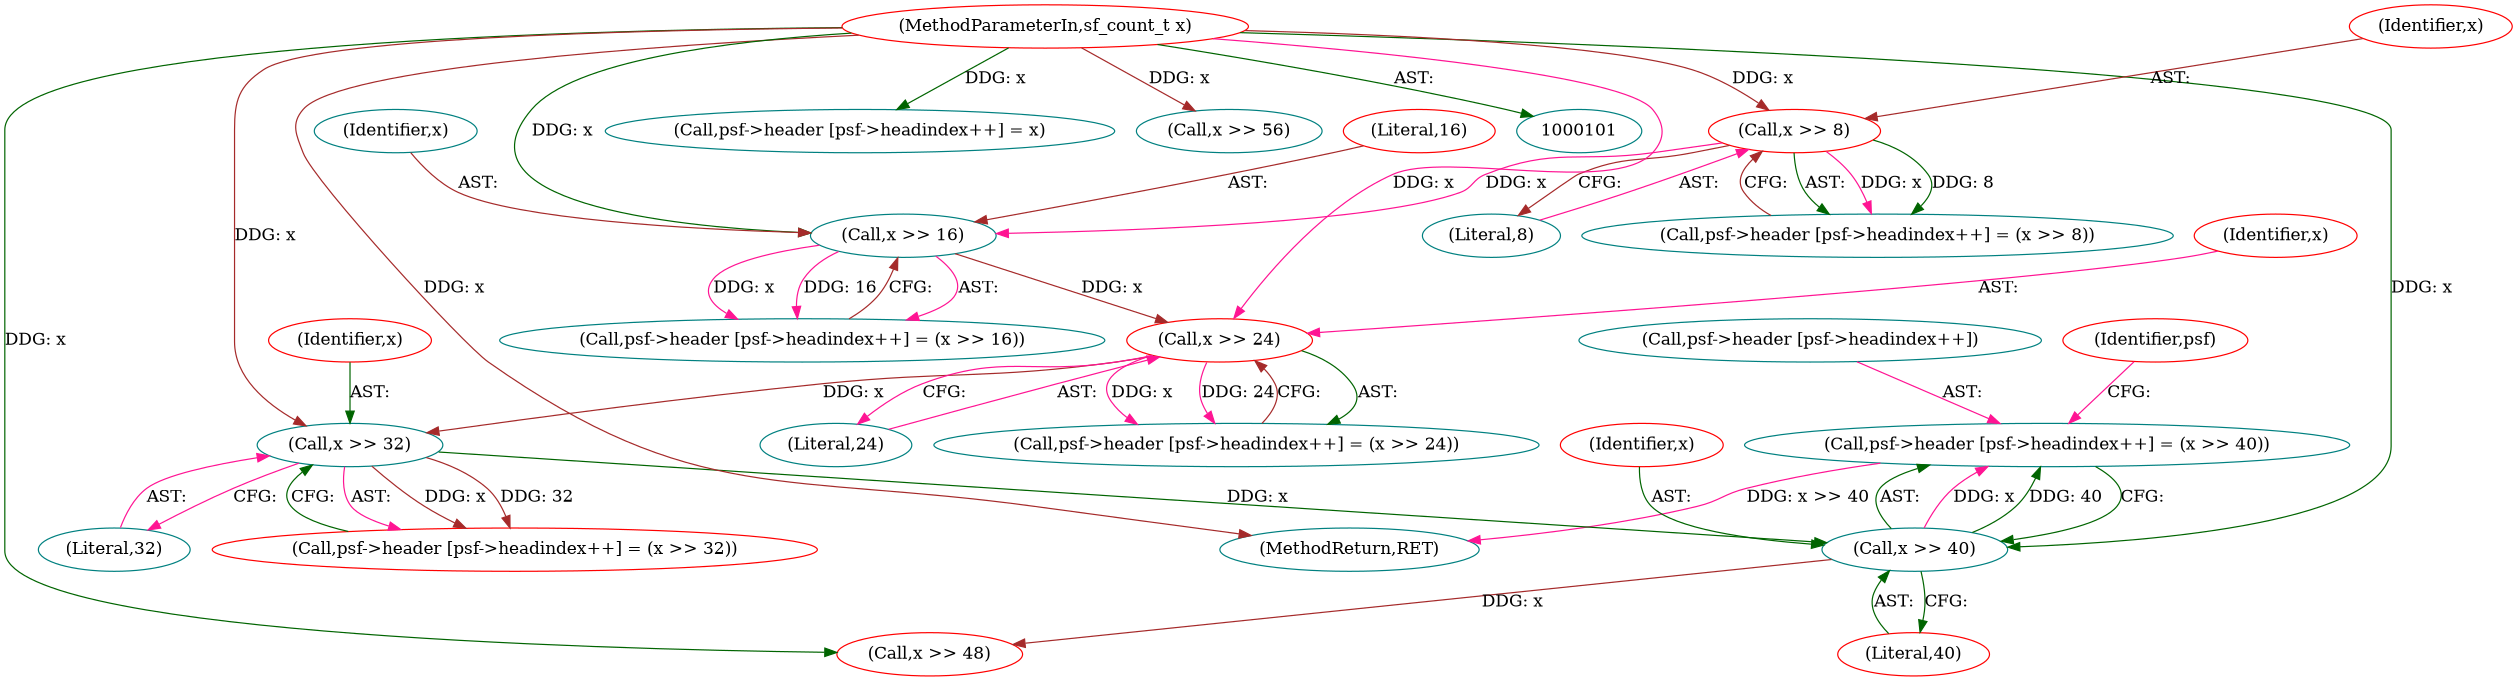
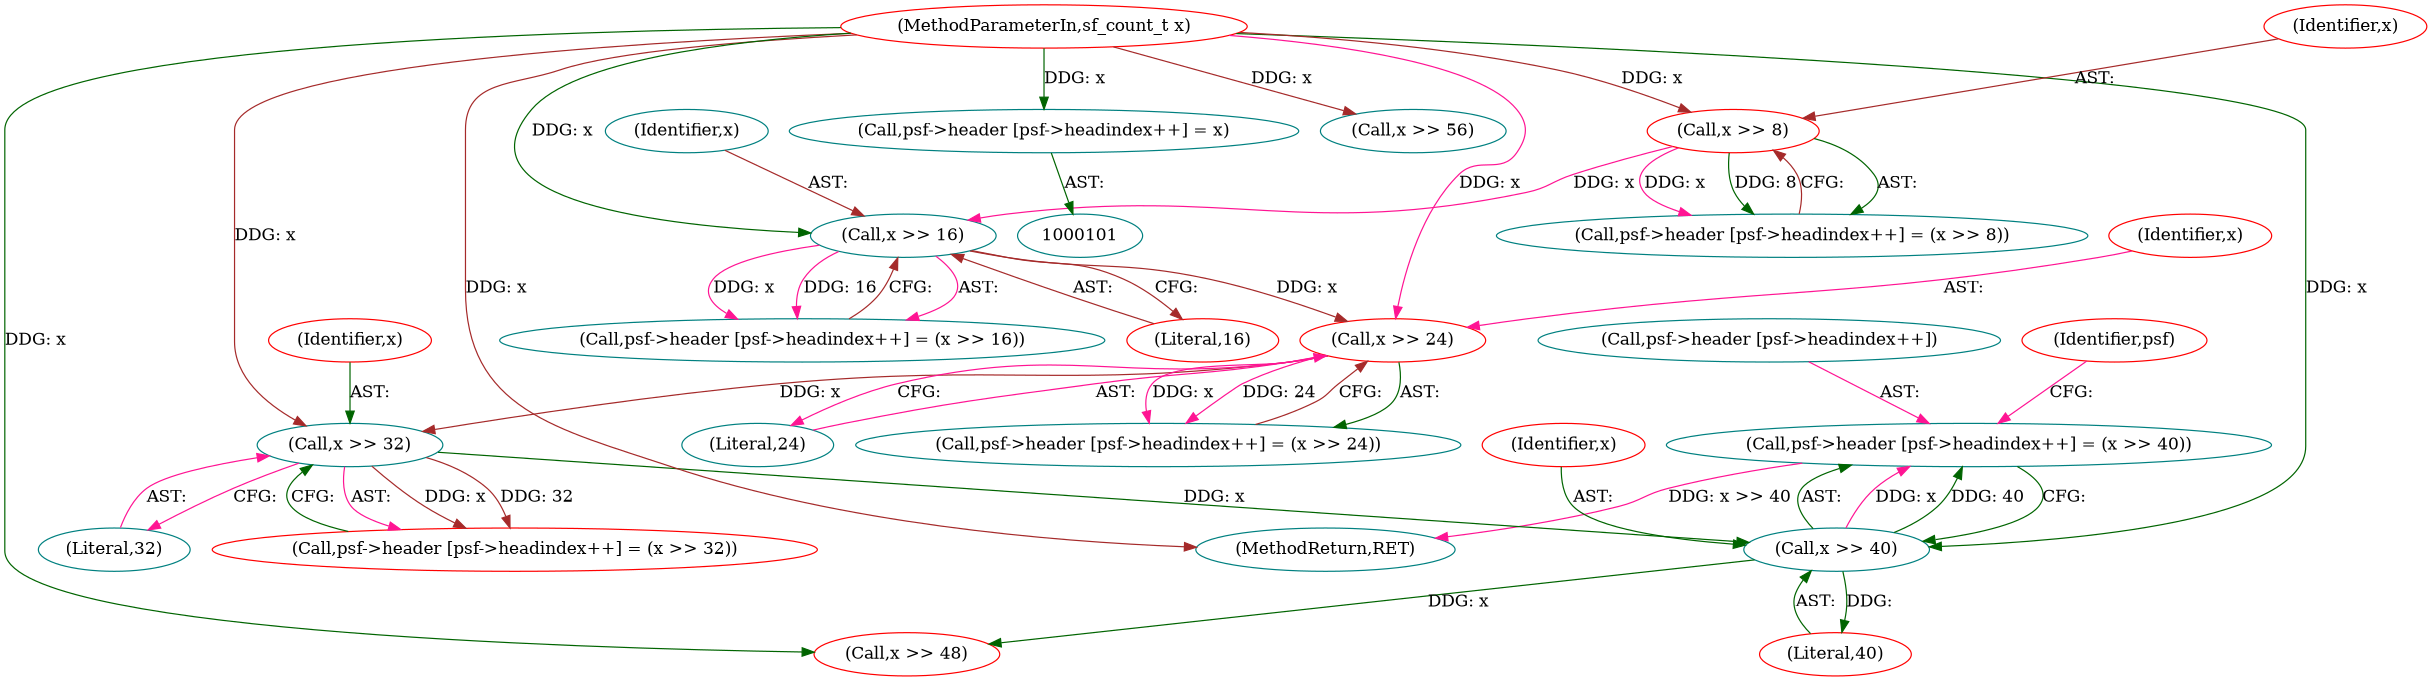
  digraph {
    node [color=teal]
    edge [color=deeppink]
    n1 [label="(Call,psf->header [psf->headindex++] = (x >> 40))"]
    n2 [label="(Call,x >> 40)"]
    n3 [label="(MethodReturn,RET)"]
    n4 [color=red label="(Literal,40)"]
    n5 [color=red label="(Call,x >> 48)"]
    n6 [label="(Call,x >> 32)"]
    n7 [label="(Literal,32)"]
    n8 [color=red label="(Call,psf->header [psf->headindex++] = (x >> 32))"]
    n9 [color=red label="(Call,x >> 24)"]
    n10 [label="(Literal,24)"]
    n11 [label="(Call,psf->header [psf->headindex++] = (x >> 24))"]
    n12 [label="(Call,x >> 16)"]
    n13 [color=red label="(Literal,16)"]
    n14 [label="(Call,psf->header [psf->headindex++] = (x >> 16))"]
    n15 [color=red label="(Call,x >> 8)"]
-   n16 [label="(Literal,8)"]
    n17 [label="(Call,psf->header [psf->headindex++] = (x >> 8))"]
    n18 [color=red label="(MethodParameterIn,sf_count_t x)"]
    n19 [label="(Call,psf->header [psf->headindex++] = x)"]
    n20 [label="(Call,x >> 56)"]
    1000101
    n22 [color=red label="(Identifier,x)"]
    n23 [color=red label="(Identifier,psf)"]
    n24 [color=red label="(Identifier,x)"]
    n25 [color=red label="(Identifier,x)"]
    n26 [label="(Call,psf->header [psf->headindex++])"]
    n27 [label="(Identifier,x)"]
    n28 [color=red label="(Identifier,x)"]
    n1 -> n2 [color=darkgreen label="CFG: "]
    n1 -> n3 [label="DDG: x >> 40"]
    n2 -> n1 [color=darkgreen label="AST: "]
    n2 -> n1 [label="DDG: x"]
    n2 -> n1 [color=darkgreen label="DDG: 40"]
-   n2 -> n4 [color=darkgreen label="CFG: "]
-   n2 -> n5 [color=brown label="DDG: x"]
+   n2 -> n4 [color=darkgreen label="DDG: "]
+   n2 -> n5 [color=darkgreen label="DDG: x"]
    n4 -> n2 [color=darkgreen label="AST: "]
    n6 -> n2 [color=darkgreen label="DDG: x"]
    n6 -> n7 [label="CFG: "]
    n6 -> n8 [label="AST: "]
    n6 -> n8 [color=brown label="DDG: x"]
    n6 -> n8 [color=brown label="DDG: 32"]
    n7 -> n6 [label="AST: "]
    n8 -> n6 [color=darkgreen label="CFG: "]
    n9 -> n6 [color=brown label="DDG: x"]
    n9 -> n10 [label="CFG: "]
    n9 -> n11 [color=darkgreen label="AST: "]
    n9 -> n11 [label="DDG: x"]
    n9 -> n11 [label="DDG: 24"]
    n10 -> n9 [label="AST: "]
    n11 -> n9 [color=brown label="CFG: "]
    n12 -> n9 [color=brown label="DDG: x"]
+   n12 -> n13 [color=brown label="CFG: "]
    n12 -> n14 [label="AST: "]
    n12 -> n14 [label="DDG: x"]
    n12 -> n14 [label="DDG: 16"]
    n13 -> n12 [color=brown label="AST: "]
    n14 -> n12 [color=brown label="CFG: "]
    n15 -> n12 [label="DDG: x"]
-   n15 -> n16 [color=brown label="CFG: "]
    n15 -> n17 [color=darkgreen label="AST: "]
    n15 -> n17 [label="DDG: x"]
    n15 -> n17 [color=darkgreen label="DDG: 8"]
-   n16 -> n15 [label="AST: "]
    n17 -> n15 [color=brown label="CFG: "]
    n18 -> n2 [color=darkgreen label="DDG: x"]
    n18 -> n3 [color=brown label="DDG: x"]
    n18 -> n5 [color=darkgreen label="DDG: x"]
    n18 -> n6 [color=brown label="DDG: x"]
    n18 -> n9 [label="DDG: x"]
    n18 -> n12 [color=darkgreen label="DDG: x"]
    n18 -> n15 [color=brown label="DDG: x"]
    n18 -> n19 [color=darkgreen label="DDG: x"]
    n18 -> n20 [color=brown label="DDG: x"]
-   n18 -> 1000101 [color=darkgreen label="AST: "]
+   n19 -> 1000101 [color=darkgreen label="AST: "]
    n22 -> n6 [color=darkgreen label="AST: "]
    n23 -> n1 [label="CFG: "]
    n24 -> n9 [label="AST: "]
    n25 -> n15 [color=brown label="AST: "]
    n26 -> n1 [label="AST: "]
    n27 -> n12 [color=brown label="AST: "]
    n28 -> n2 [color=darkgreen label="AST: "]
  }
